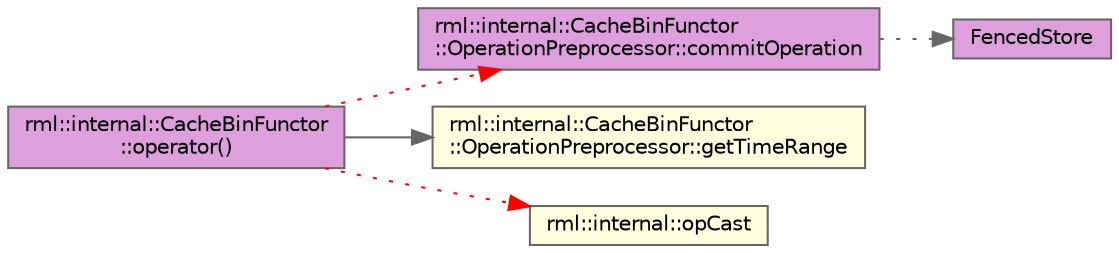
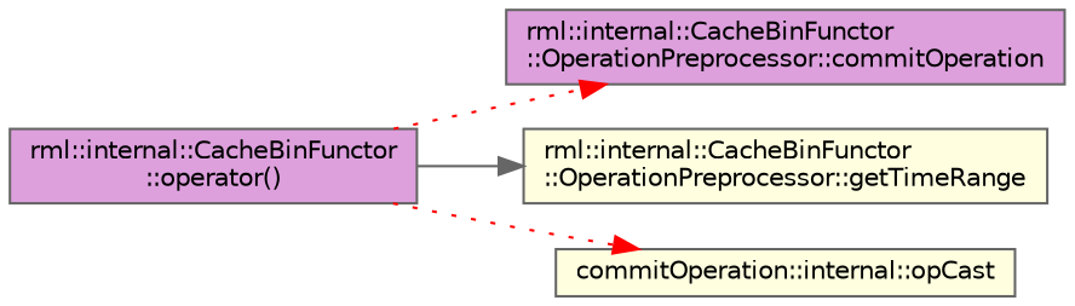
  digraph {
    rankdir=LR
    node [color=grey40 fillcolor=plum fontname=Helvetica fontsize=10 shape=box style=filled]
    edge [color=red fontname=Helvetica fontsize=10 labelfontname=Helvetica labelfontsize=10 style=dotted]
    n1 [color=gray40 fontcolor=black height=0.2 label="rml::internal::CacheBinFunctor\l::operator()" width=0.4]
    n2 [height=0.2 label="rml::internal::CacheBinFunctor\l::OperationPreprocessor::commitOperation" width=0.4]
    n3 [fillcolor=lightyellow height=0.2 label="rml::internal::CacheBinFunctor\l::OperationPreprocessor::getTimeRange" width=0.4]
-   n4 [fillcolor=lightyellow height=0.2 label="rml::internal::opCast" width=0.4]
-   n5 [height=0.2 label=FencedStore width=0.4]
+   n4 [fillcolor=lightyellow height=0.2 label="commitOperation::internal::opCast" width=0.4]
    n1 -> n2
    n1 -> n3 [color=gray40 style=solid]
    n1 -> n4
-   n2 -> n5 [color=gray40]
  }
